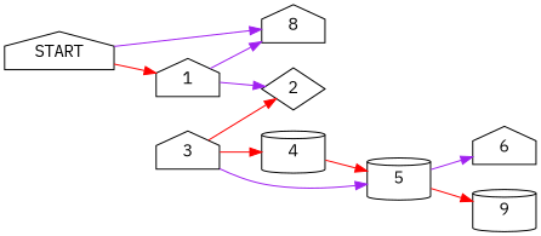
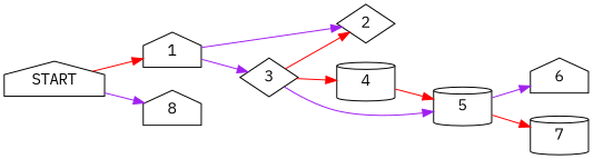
  digraph {
    fontname="IBM Plex Mono"
    rankdir=LR
    node [fontname="IBM Plex Mono" shape=house]
    edge [color=red fontname="IBM Plex Mono"]
    n1 [label=START]
    1
    8
    2 [shape=diamond]
-   3
+   3 [shape=diamond]
    4 [shape=cylinder]
    5 [shape=cylinder]
    6
-   7 [shape=cylinder label=9]
+   7 [shape=cylinder]
    n1 -> 1
    n1 -> 8 [color=purple]
    1 -> 2 [color=purple]
-   1 -> 8 [color=purple]
+   1 -> 3 [color=purple]
    3 -> 2
    3 -> 4
    3 -> 5 [color=purple]
    4 -> 5
    5 -> 6 [color=purple]
    5 -> 7
  }
